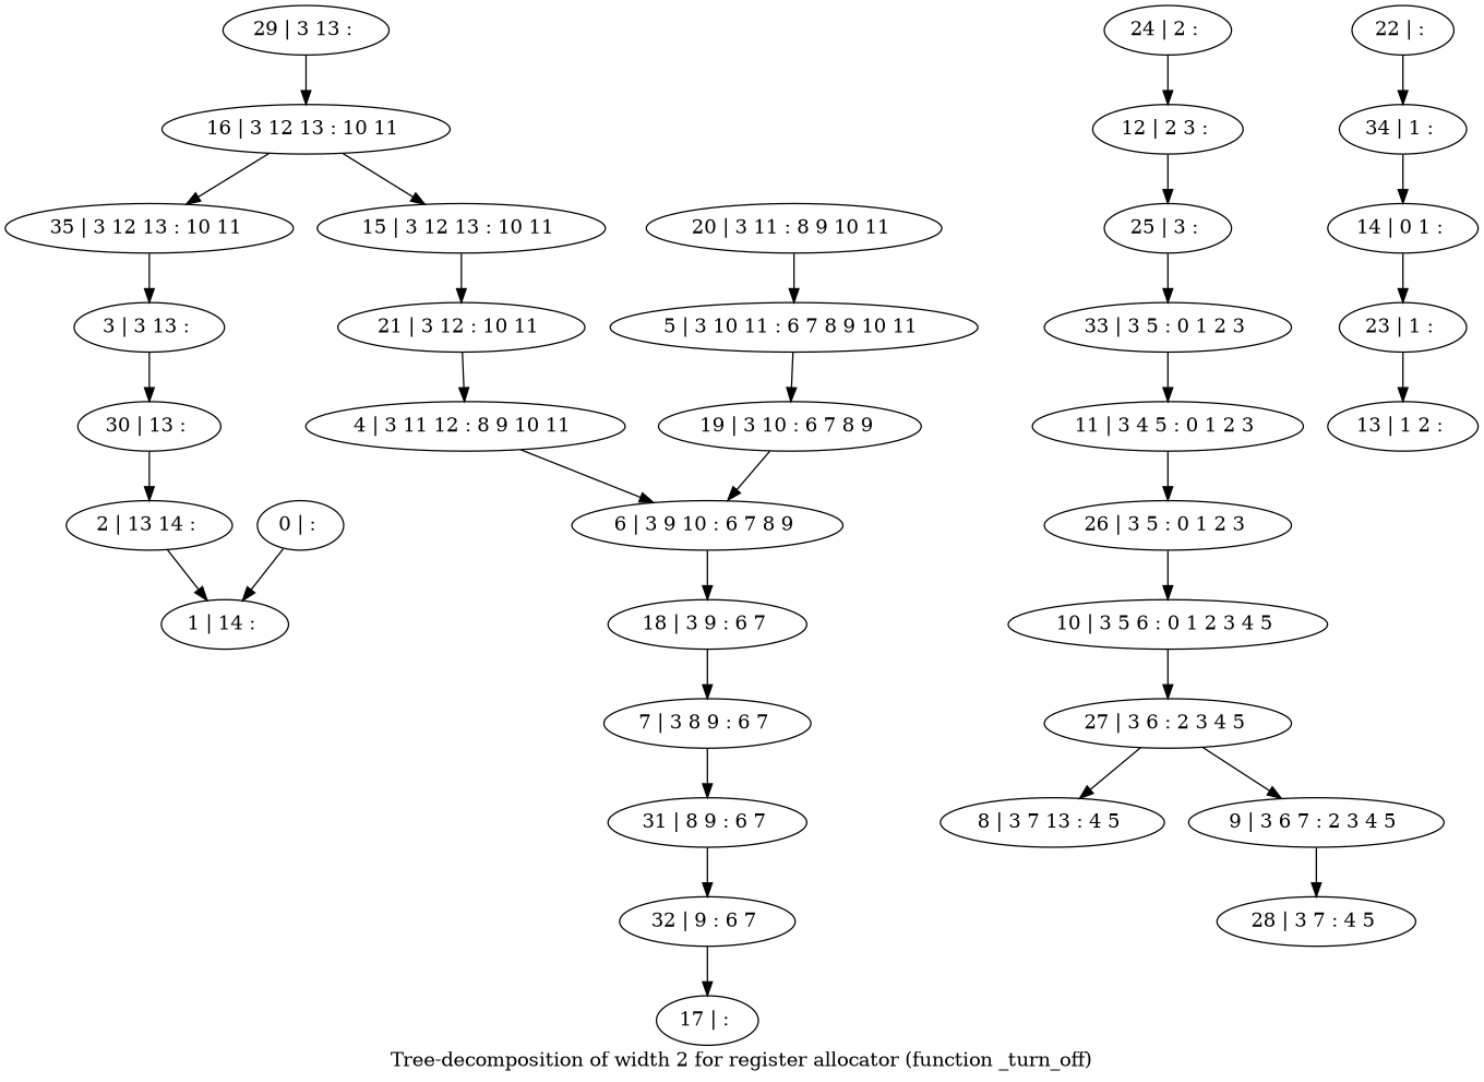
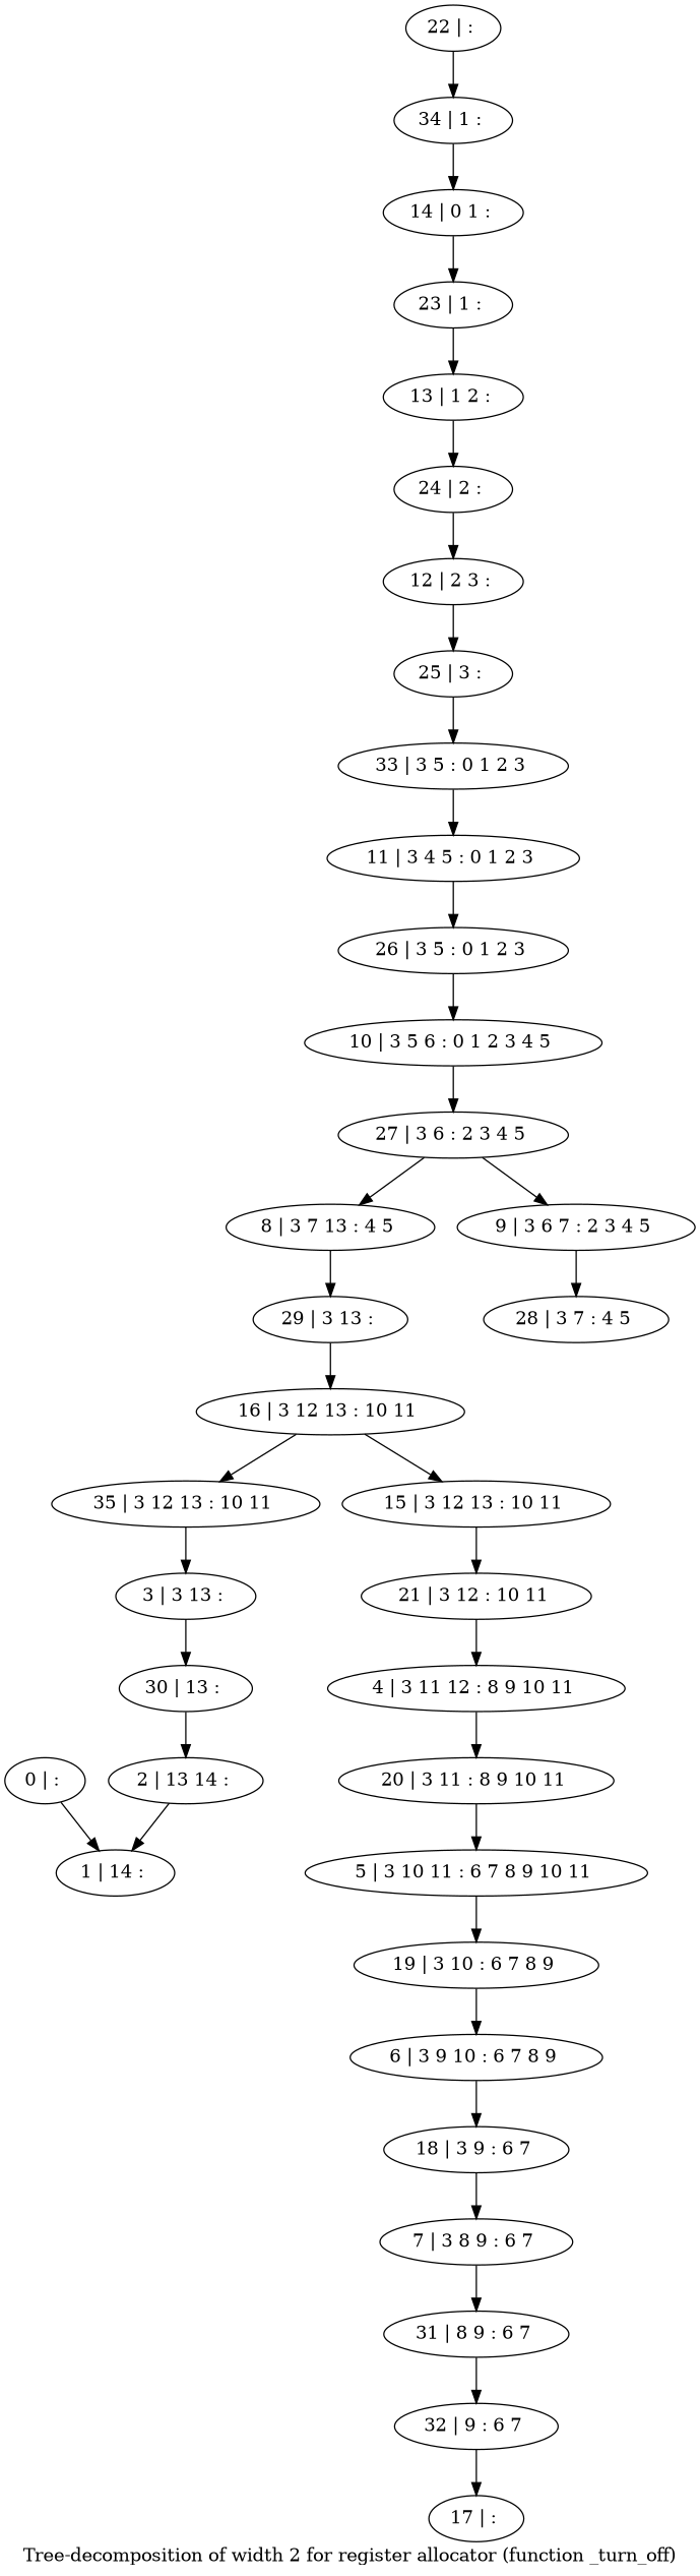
  digraph {
    label="Tree-decomposition of width 2 for register allocator (function _turn_off)"
    n1 [label="0 | : "]
    n2 [label="1 | 14 : "]
    n3 [label="2 | 13 14 : "]
    n4 [label="3 | 3 13 : "]
    n5 [label="30 | 13 : "]
    n6 [label="4 | 3 11 12 : 8 9 10 11 "]
    n7 [label="20 | 3 11 : 8 9 10 11 "]
    n8 [label="5 | 3 10 11 : 6 7 8 9 10 11 "]
    n9 [label="19 | 3 10 : 6 7 8 9 "]
    n10 [label="6 | 3 9 10 : 6 7 8 9 "]
    n11 [label="18 | 3 9 : 6 7 "]
    n12 [label="7 | 3 8 9 : 6 7 "]
    n13 [label="31 | 8 9 : 6 7 "]
    n14 [label="32 | 9 : 6 7 "]
    n15 [label="8 | 3 7 13 : 4 5 "]
    n16 [label="29 | 3 13 : "]
    n17 [label="16 | 3 12 13 : 10 11 "]
    n18 [label="9 | 3 6 7 : 2 3 4 5 "]
    n19 [label="28 | 3 7 : 4 5 "]
    n20 [label="10 | 3 5 6 : 0 1 2 3 4 5 "]
    n21 [label="27 | 3 6 : 2 3 4 5 "]
    n22 [label="11 | 3 4 5 : 0 1 2 3 "]
    n23 [label="26 | 3 5 : 0 1 2 3 "]
    n24 [label="12 | 2 3 : "]
    n25 [label="25 | 3 : "]
    n26 [label="33 | 3 5 : 0 1 2 3 "]
    n27 [label="13 | 1 2 : "]
    n28 [label="24 | 2 : "]
    n29 [label="14 | 0 1 : "]
    n30 [label="23 | 1 : "]
    n31 [label="15 | 3 12 13 : 10 11 "]
    n32 [label="21 | 3 12 : 10 11 "]
    n33 [label="35 | 3 12 13 : 10 11 "]
    n34 [label="17 | : "]
    n35 [label="22 | : "]
    n36 [label="34 | 1 : "]
    n1 -> n2
    n3 -> n2
    n4 -> n5
    n5 -> n3
-   n6 -> n10
+   n6 -> n7
    n7 -> n8
    n8 -> n9
    n9 -> n10
    n10 -> n11
    n11 -> n12
    n12 -> n13
    n13 -> n14
    n14 -> n34
+   n15 -> n16
    n16 -> n17
    n17 -> n31
    n17 -> n33
    n18 -> n19
    n20 -> n21
    n21 -> n15
    n21 -> n18
    n22 -> n23
    n23 -> n20
    n24 -> n25
    n25 -> n26
    n26 -> n22
+   n27 -> n28
    n28 -> n24
    n29 -> n30
    n30 -> n27
    n31 -> n32
    n32 -> n6
    n33 -> n4
    n35 -> n36
    n36 -> n29
  }
